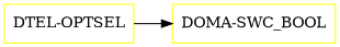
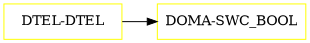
  digraph {
    rankdir=LR
    node [color=yellow shape=box]
-   "DTEL-OPTSEL"
+   "DTEL-OPTSEL" [label="DTEL-DTEL"]
    "DOMA-SWC_BOOL"
    "DTEL-OPTSEL" -> "DOMA-SWC_BOOL"
  }
